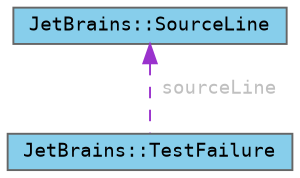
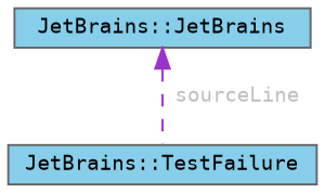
  digraph {
    fontname="DejaVu Sans Mono"
    node [color=gray40 fillcolor=skyblue fontname="DejaVu Sans Mono" fontsize=10 shape=box style=filled]
    n1 [fontcolor=black height=0.2 label="JetBrains::TestFailure" width=0.4]
-   n2 [height=0.2 label="JetBrains::SourceLine" width=0.4]
+   n2 [height=0.2 label="JetBrains::JetBrains" width=0.4]
    n2 -> n1 [color=darkorchid3 dir=back fontcolor=grey fontname="DejaVu Sans Mono" fontsize=10 label=" sourceLine" labelfontname=Helvetica labelfontsize=10 style=dashed]
  }
